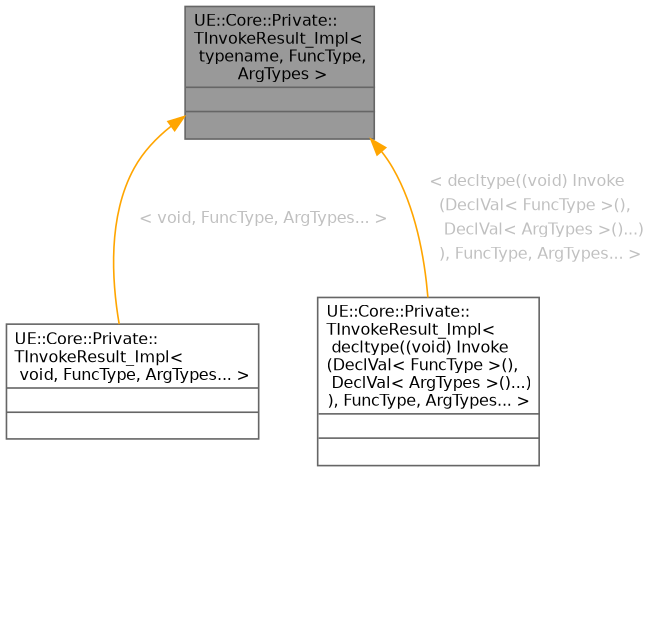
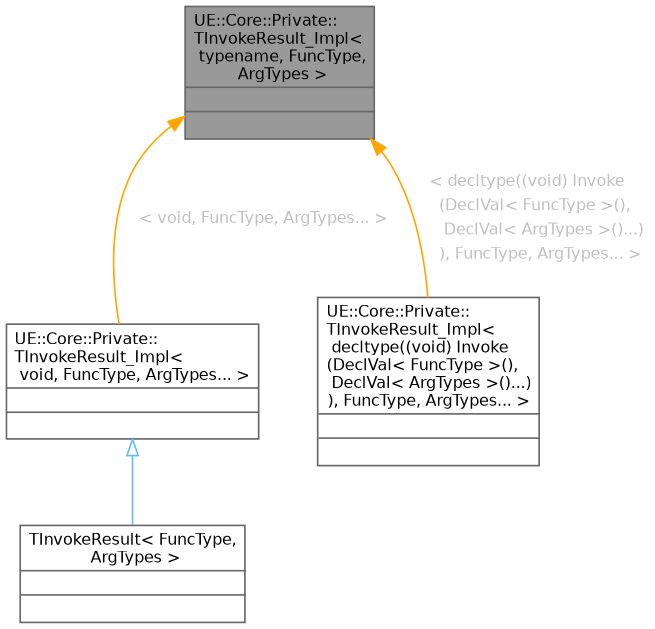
  digraph {
    node [color=gray40 fillcolor=white fontname=Helvetica fontsize=10 shape=plain style=filled]
    edge [color=orange dir=back fontcolor=grey fontname=Helvetica fontsize=10 labelfontname=Helvetica labelfontsize=10 style=solid]
    n1 [fillcolor=grey60 fontcolor=black height=0.2 label=<<TABLE CELLBORDER="0" BORDER="1"><TR><TD COLSPAN="2" CELLPADDING="1" CELLSPACING="0">UE::Core::Private::<BR ALIGN="LEFT"/>TInvokeResult_Impl&lt;<BR ALIGN="LEFT"/> typename, FuncType,<BR ALIGN="LEFT"/> ArgTypes &gt;</TD></TR> <HR/> <TR><TD COLSPAN="2" CELLPADDING="1" CELLSPACING="0">&nbsp;</TD></TR> <HR/> <TR><TD COLSPAN="2" CELLPADDING="1" CELLSPACING="0">&nbsp;</TD></TR> </TABLE>> width=0.4]
    n2 [height=0.2 label=<<TABLE CELLBORDER="0" BORDER="1"><TR><TD COLSPAN="2" CELLPADDING="1" CELLSPACING="0">UE::Core::Private::<BR ALIGN="LEFT"/>TInvokeResult_Impl&lt;<BR ALIGN="LEFT"/> void, FuncType, ArgTypes... &gt;</TD></TR> <HR/> <TR><TD COLSPAN="2" CELLPADDING="1" CELLSPACING="0">&nbsp;</TD></TR> <HR/> <TR><TD COLSPAN="2" CELLPADDING="1" CELLSPACING="0">&nbsp;</TD></TR> </TABLE>> width=0.4]
    n3 [height=0.2 label=<<TABLE CELLBORDER="0" BORDER="1"><TR><TD COLSPAN="2" CELLPADDING="1" CELLSPACING="0">UE::Core::Private::<BR ALIGN="LEFT"/>TInvokeResult_Impl&lt;<BR ALIGN="LEFT"/> decltype((void) Invoke<BR ALIGN="LEFT"/>(DeclVal&lt; FuncType &gt;(),<BR ALIGN="LEFT"/> DeclVal&lt; ArgTypes &gt;()...)<BR ALIGN="LEFT"/>), FuncType, ArgTypes... &gt;</TD></TR> <HR/> <TR><TD COLSPAN="2" CELLPADDING="1" CELLSPACING="0">&nbsp;</TD></TR> <HR/> <TR><TD COLSPAN="2" CELLPADDING="1" CELLSPACING="0">&nbsp;</TD></TR> </TABLE>> width=0.4]
+   n4 [height=0.2 label=<<TABLE CELLBORDER="0" BORDER="1"><TR><TD COLSPAN="2" CELLPADDING="1" CELLSPACING="0">TInvokeResult&lt; FuncType,<BR ALIGN="LEFT"/> ArgTypes &gt;</TD></TR> <HR/> <TR><TD COLSPAN="2" CELLPADDING="1" CELLSPACING="0">&nbsp;</TD></TR> <HR/> <TR><TD COLSPAN="2" CELLPADDING="1" CELLSPACING="0">&nbsp;</TD></TR> </TABLE>> width=0.4]
    n1 -> n2 [label=<<TABLE CELLBORDER="0" BORDER="0"><TR><TD VALIGN="top" ALIGN="LEFT" CELLPADDING="1" CELLSPACING="0">&lt; void, FuncType, ArgTypes... &gt;</TD></TR> </TABLE>>]
    n1 -> n3 [label=<<TABLE CELLBORDER="0" BORDER="0"><TR><TD VALIGN="top" ALIGN="LEFT" CELLPADDING="1" CELLSPACING="0">&lt; decltype((void) Invoke</TD></TR> <TR><TD VALIGN="top" ALIGN="LEFT" CELLPADDING="1" CELLSPACING="0">&nbsp;&nbsp;(DeclVal&lt; FuncType &gt;(),</TD></TR> <TR><TD VALIGN="top" ALIGN="LEFT" CELLPADDING="1" CELLSPACING="0">&nbsp;&nbsp; DeclVal&lt; ArgTypes &gt;()...)</TD></TR> <TR><TD VALIGN="top" ALIGN="LEFT" CELLPADDING="1" CELLSPACING="0">&nbsp;&nbsp;), FuncType, ArgTypes... &gt;</TD></TR> </TABLE>>]
+   n2 -> n4 [arrowtail=onormal color=steelblue1 fontcolor=""]
  }
